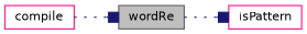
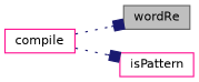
  digraph {
    rankdir=LR
    node [color=deeppink fontname=Helvetica fontsize=10 shape=record]
    edge [arrowhead=box color=midnightblue fontname=Helvetica fontsize=10 labelfontname=Helvetica labelfontsize=10 style=dotted]
    n1 [color=gray40 fillcolor=grey75 fontcolor=black height=0.2 label=wordRe style=filled width=0.4]
    n2 [height=0.2 label=isPattern width=0.4]
    n3 [height=0.2 label=compile width=0.4]
-   n1 -> n2
+   n3 -> n2
    n3 -> n1
  }
